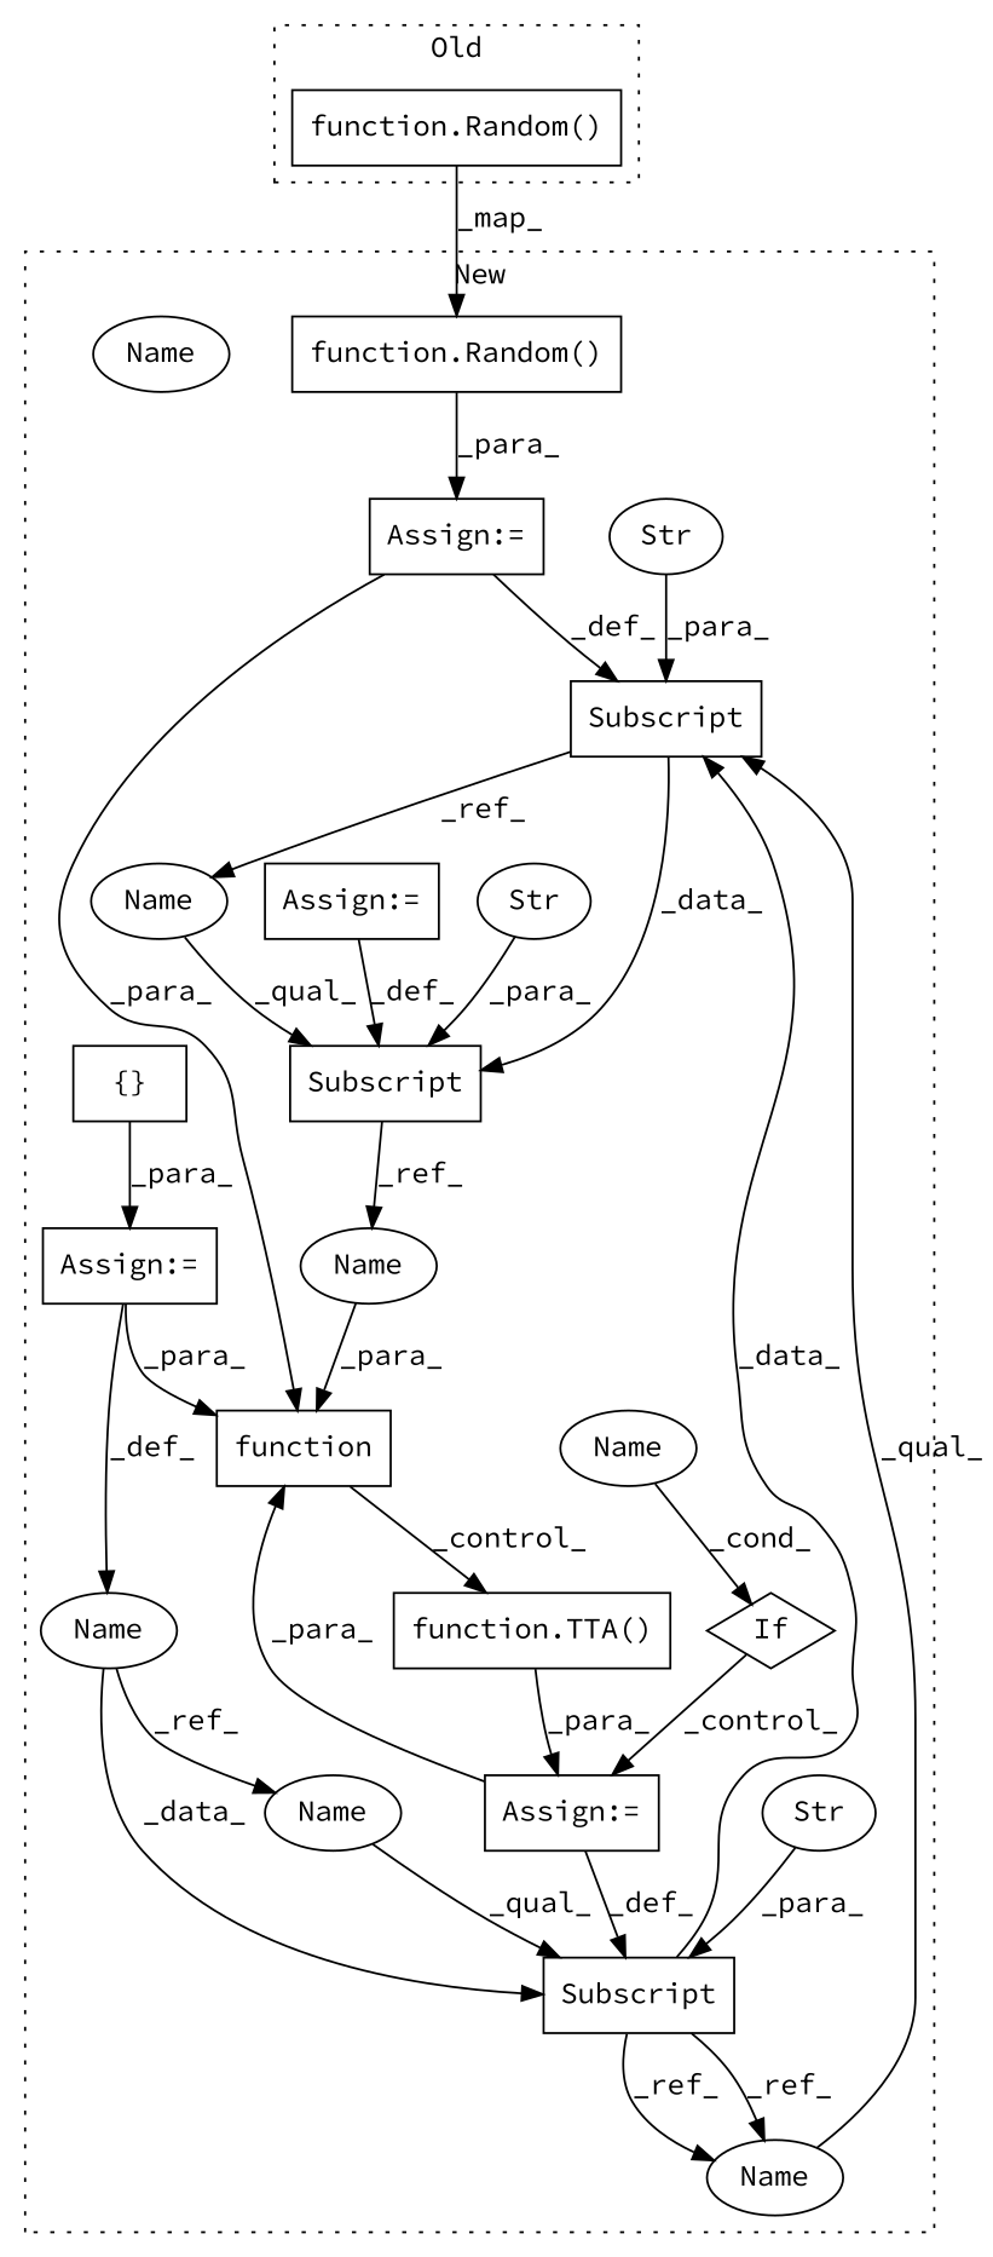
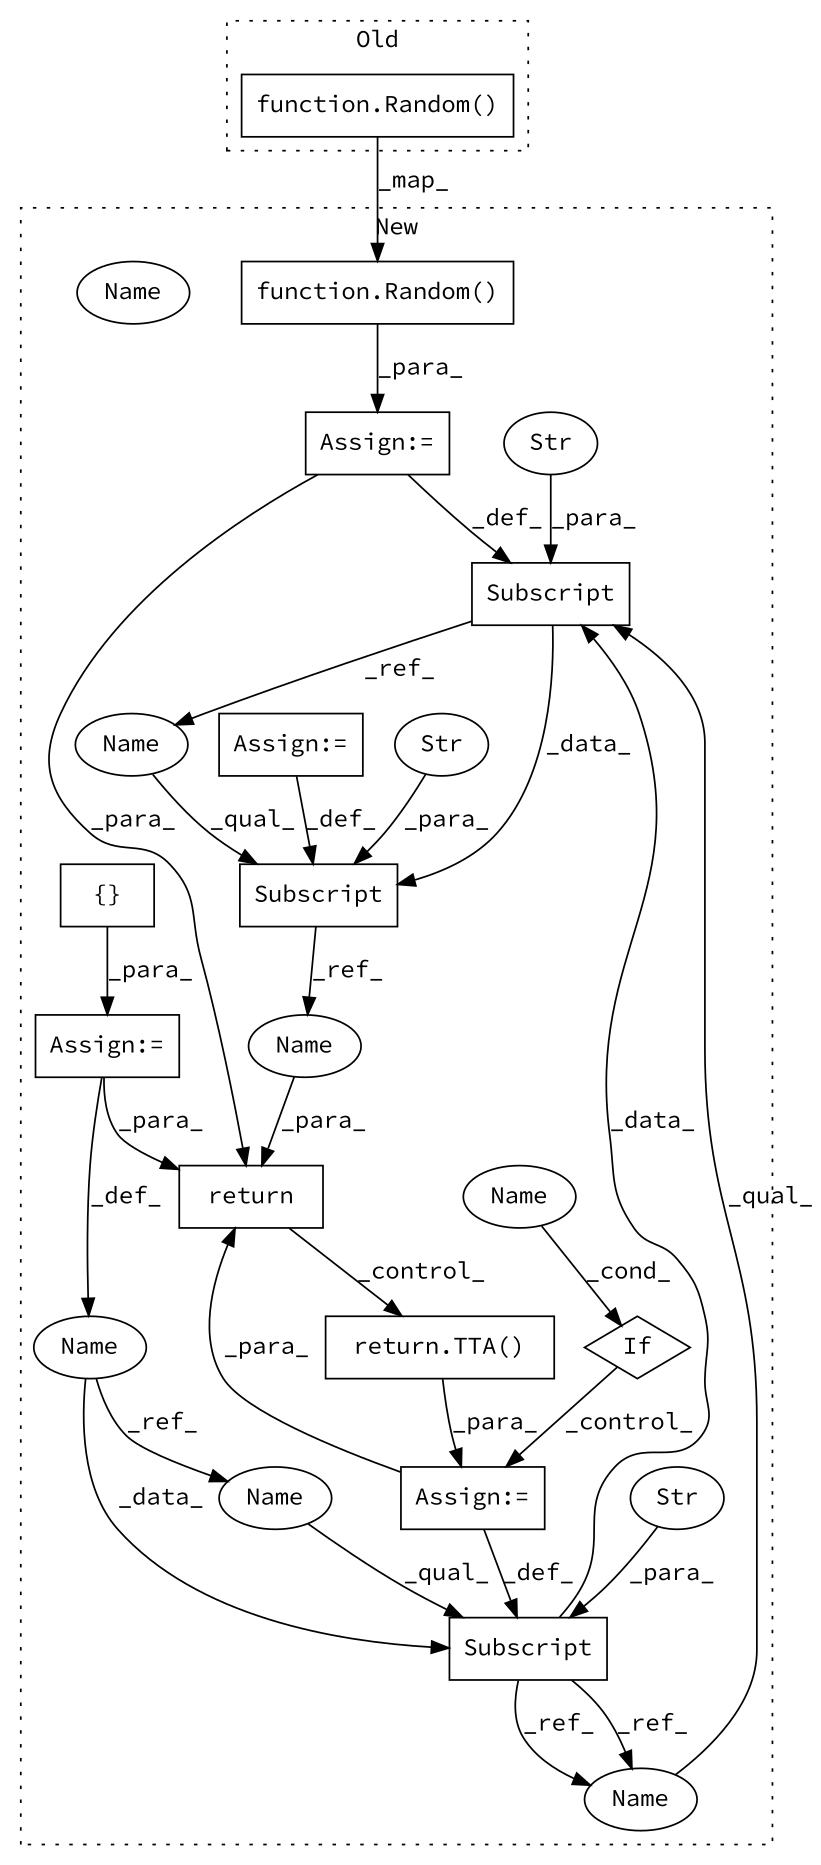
  digraph {
    fontname="Source Code Pro"
    node [a=87 fontname="Source Code Pro" l=10 s=3373 shape=box]
    edge [fontname="Source Code Pro"]
    n1 [a=75 l=8 label="function.Random()" s=3396]
    n2 [a=68 l=3 label="Assign:=" s=3393]
    n3 [a=63 l="19,0" label=Subscript s="3413,0"]
    n4 [a=95 l="2,1" label="{}" s="3295,3296"]
    n5 [a=63 l="17,0" label=Subscript s="3339,0"]
    n6 [a=66 l=7 label=Str s=3424 shape=ellipse]
    n7 [a=63 l="20,0" label=Subscript s="3373,0"]
    n8 [a=66 l=5 label=Str s=3350 shape=ellipse]
    n9 [a=66 l=8 label=Str s=3384 shape=ellipse]
    n10 [label=Name s=3261 shape=ellipse]
-   n11 [a=75 l=5 label="function.TTA()" s=3359]
+   n11 [a=75 l=5 label="return.TTA()" s=3359]
    n12 [a=96 l=3 label=If s=3306 shape=diamond]
    n13 [l=16 label=Name s=3309 shape=ellipse]
    n14 [a=68 l=24 label="Assign:=" s=3271]
    n15 [a=68 l=3 label="Assign:=" s=3432]
    n16 [a=68 l=3 label="Assign:=" s=3356]
-   n17 [a=93 l=7 label=function s=3456]
+   n17 [a=93 l=7 label=return s=3456]
    n18 [label=Name s=3463 shape=ellipse]
    n19 [label=Name s=3413 shape=ellipse]
    n20 [label=Name shape=ellipse]
    n21 [label=Name s=3339 shape=ellipse]
    n22 [label=Name shape=ellipse]
    n23 [a=75 l=8 label="function.Random()" s=3103]
    subgraph cluster_1 {
      label=New
      style=dotted
      n1
      n2
      n3
      n4
      n5
      n6
      n7
      n8
      n9
      n10
      n11
      n12
      n13
      n14
      n15
      n16
      n17
      n18
      n19
      n20
      n21
      n22
    }
    subgraph cluster_2 {
      label=Old
      style=dotted
      n23
    }
    n1 -> n2 [label=_para_]
    n2 -> n7 [label=_def_]
    n2 -> n17 [label=_para_]
    n3 -> n18 [label=_ref_]
    n4 -> n14 [label=_para_]
    n5 -> n7 [label=_data_]
    n5 -> n22 [label=_ref_]
    n5 -> n22 [label=_ref_]
    n6 -> n3 [label=_para_]
    n7 -> n3 [label=_data_]
    n7 -> n19 [label=_ref_]
    n8 -> n5 [label=_para_]
    n9 -> n7 [label=_para_]
    n10 -> n5 [label=_data_]
    n10 -> n21 [label=_ref_]
    n11 -> n16 [label=_para_]
    n12 -> n16 [label=_control_]
    n13 -> n12 [label=_cond_]
    n14 -> n10 [label=_def_]
    n14 -> n17 [label=_para_]
    n15 -> n3 [label=_def_]
    n16 -> n5 [label=_def_]
    n16 -> n17 [label=_para_]
    n17 -> n11 [label=_control_]
    n18 -> n17 [label=_para_]
    n19 -> n3 [label=_qual_]
    n21 -> n5 [label=_qual_]
    n22 -> n7 [label=_qual_]
    n23 -> n1 [label=_map_]
  }
